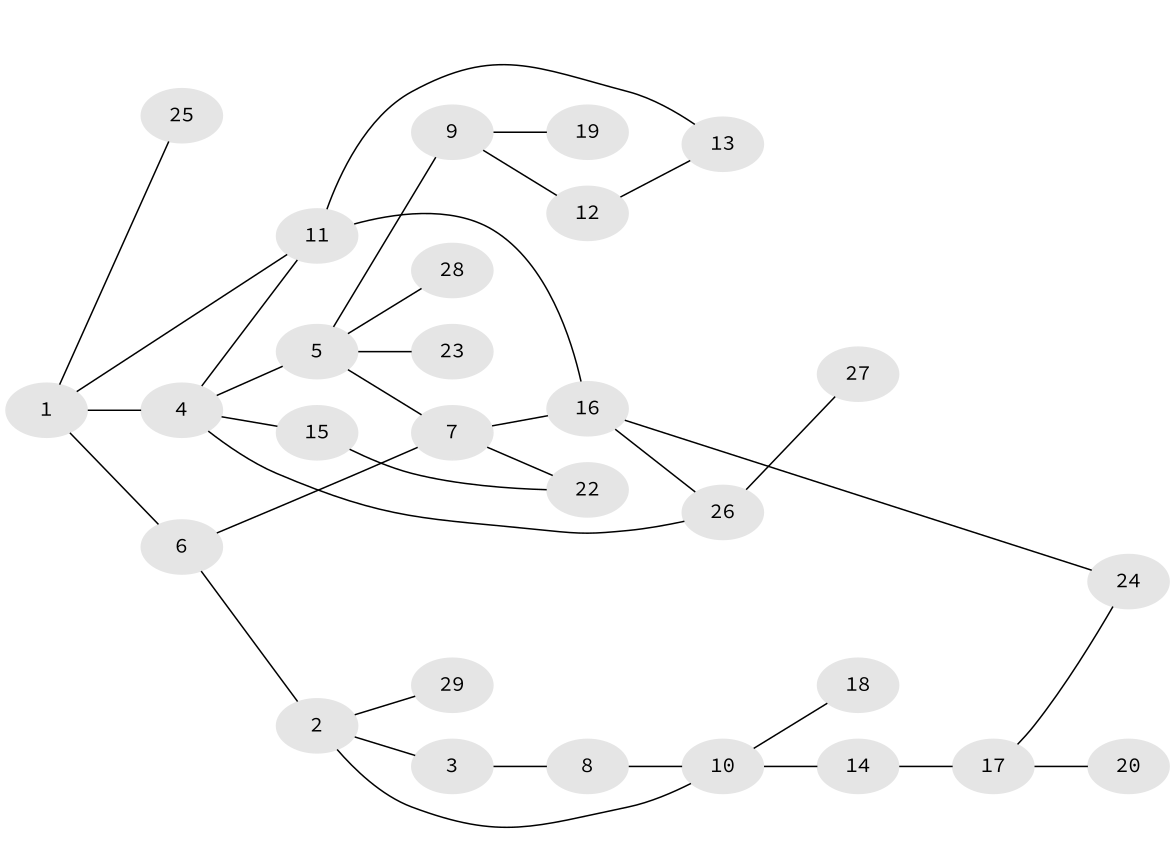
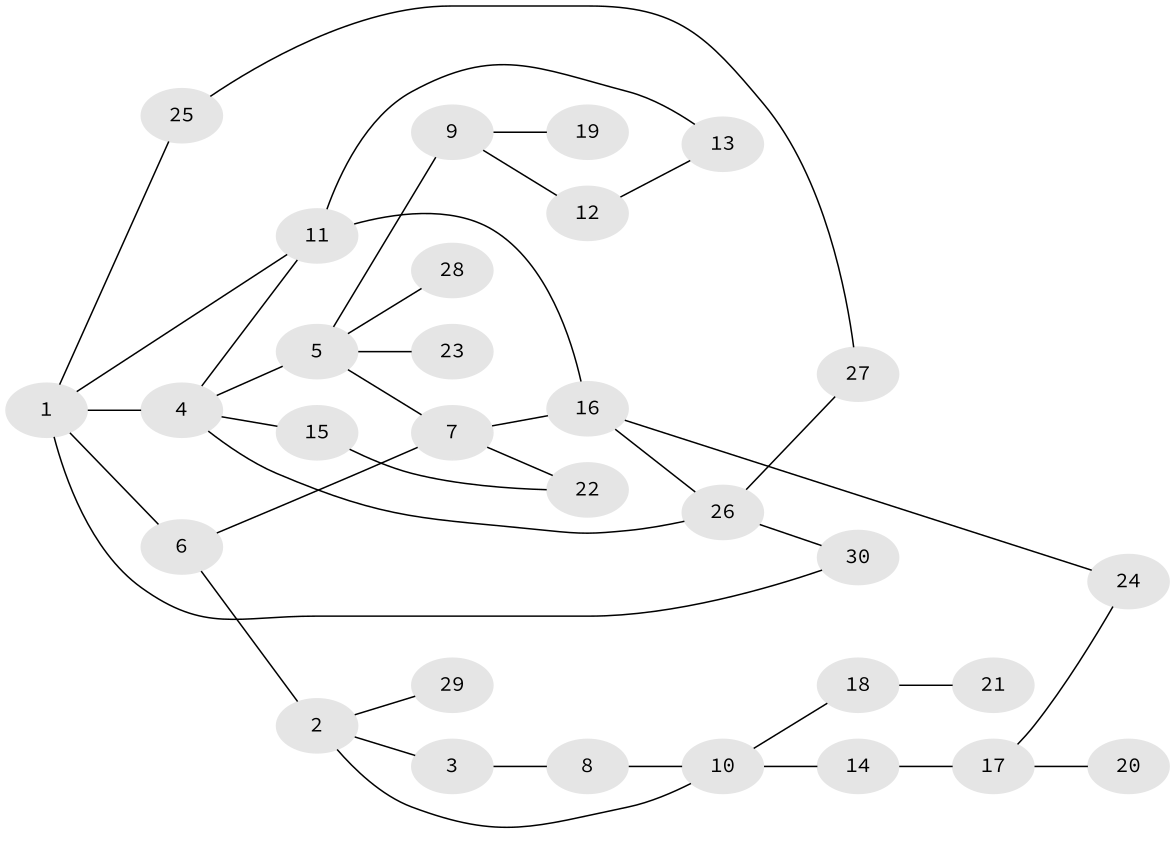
  graph {
    fontname="Source Code Pro"
    rankdir=LR
    node [color=gray90 fontname="Source Code Pro" style=filled]
    edge [fontname="Source Code Pro" weight=1.0]
    1
    4
    6
    11
    25
+   30
    2
    3
    10
    29
    5
    15
    26
    7
    16
    13
    27
    8
    14
    18
    9
    28
    23
    22
    12
    19
    24
    17
+   21
    20
    1 -- 4 [weight=2.0]
    1 -- 6
    1 -- 11
    1 -- 25
+   1 -- 30
    4 -- 11
    4 -- 5 [weight=2.0]
    4 -- 15 [weight=2.0]
    4 -- 26
    6 -- 2
    6 -- 7
    11 -- 16
    11 -- 13
+   25 -- 27
    2 -- 3
    2 -- 10
    2 -- 29
    3 -- 8 [weight=2.0]
    10 -- 14
    10 -- 18
    5 -- 7
    5 -- 9
    5 -- 28
    5 -- 23
    15 -- 22
+   26 -- 30
    26 -- 27 [weight=2.0]
    7 -- 16
    7 -- 22
    16 -- 26
    16 -- 24
    8 -- 10
    14 -- 17
+   18 -- 21
    9 -- 12
    9 -- 19
    12 -- 13
    17 -- 24
    17 -- 20
  }
